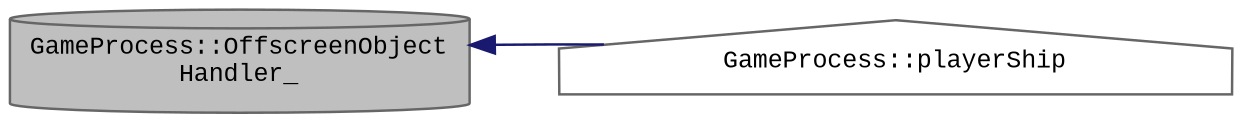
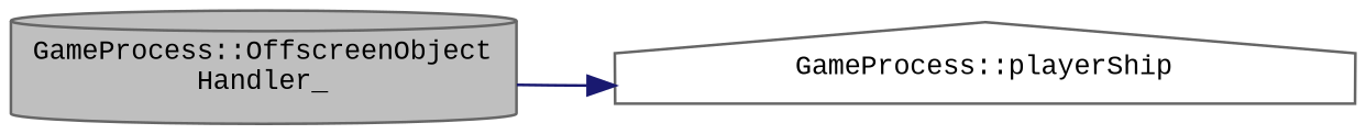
  digraph {
    rankdir=LR
    fontname="Liberation Mono"
    node [color=gray40 fontname="Liberation Mono" fontsize=10 style=filled]
    n1 [fillcolor=grey75 fontcolor=black height=0.2 label="GameProcess::OffscreenObject\lHandler_" shape=cylinder width=0.4]
    n2 [fillcolor=white height=0.2 label="GameProcess::playerShip" shape=house width=0.4]
-   n2 -> n1 [color=midnightblue fontname="Liberation Mono" fontsize=10 labelfontname=Helvetica labelfontsize=10 style=solid]
+   n1 -> n2 [color=midnightblue fontname="Liberation Mono" fontsize=10 labelfontname=Helvetica labelfontsize=10 style=solid]
  }
